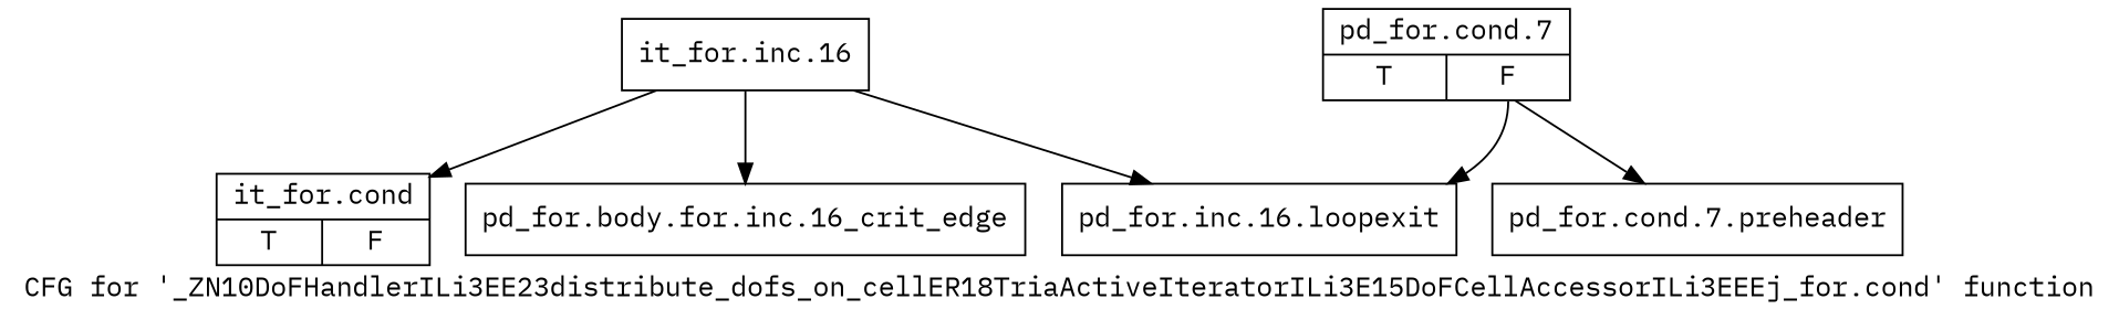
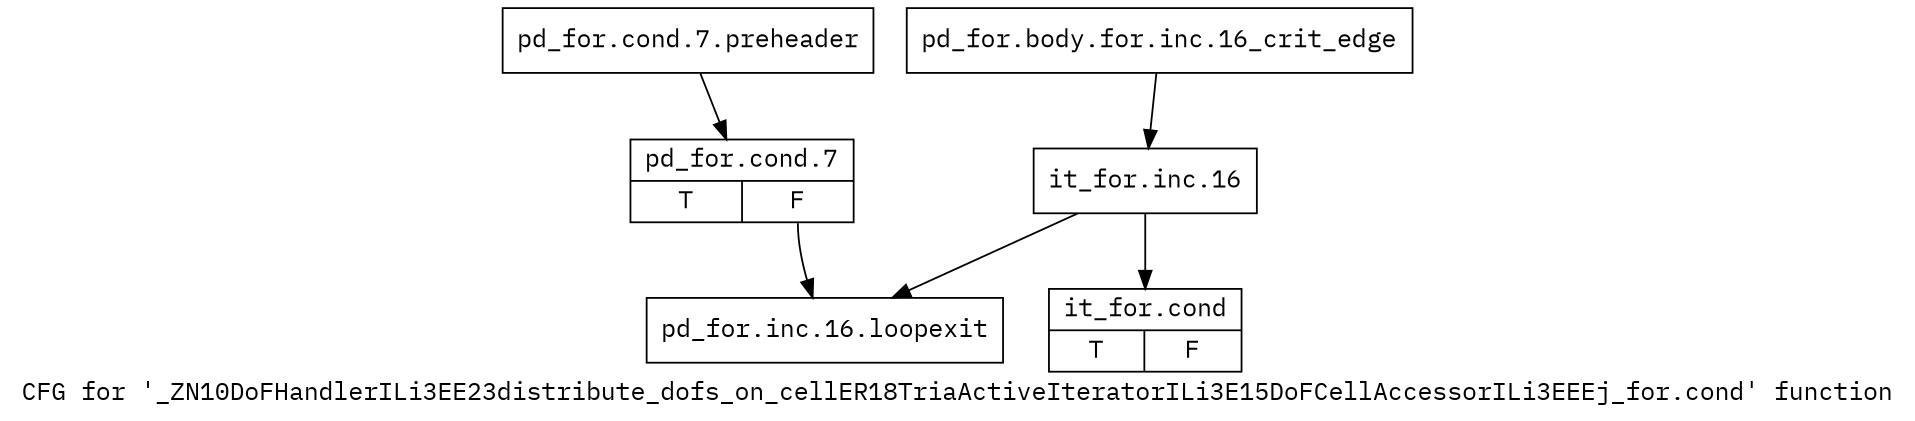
  digraph {
    fontname="IBM Plex Mono"
    label="CFG for '_ZN10DoFHandlerILi3EE23distribute_dofs_on_cellER18TriaActiveIteratorILi3E15DoFCellAccessorILi3EEEj_for.cond' function"
    node [fontname="IBM Plex Mono" shape=record]
    edge [fontname="IBM Plex Mono"]
    n1 [label="{it_for.cond|{<s0>T|<s1>F}}"]
    n2 [label="{pd_for.cond.7.preheader}"]
    n3 [label="{pd_for.cond.7|{<s0>T|<s1>F}}"]
    n4 [label="{pd_for.body.for.inc.16_crit_edge}"]
    n5 [label="{it_for.inc.16}"]
    n6 [label="{pd_for.inc.16.loopexit}"]
-   n3 -> n2
+   n2 -> n3
    n3 -> n6 [tailport=s1]
-   n5 -> n4
+   n4 -> n5
    n5 -> n1
    n5 -> n6
  }
